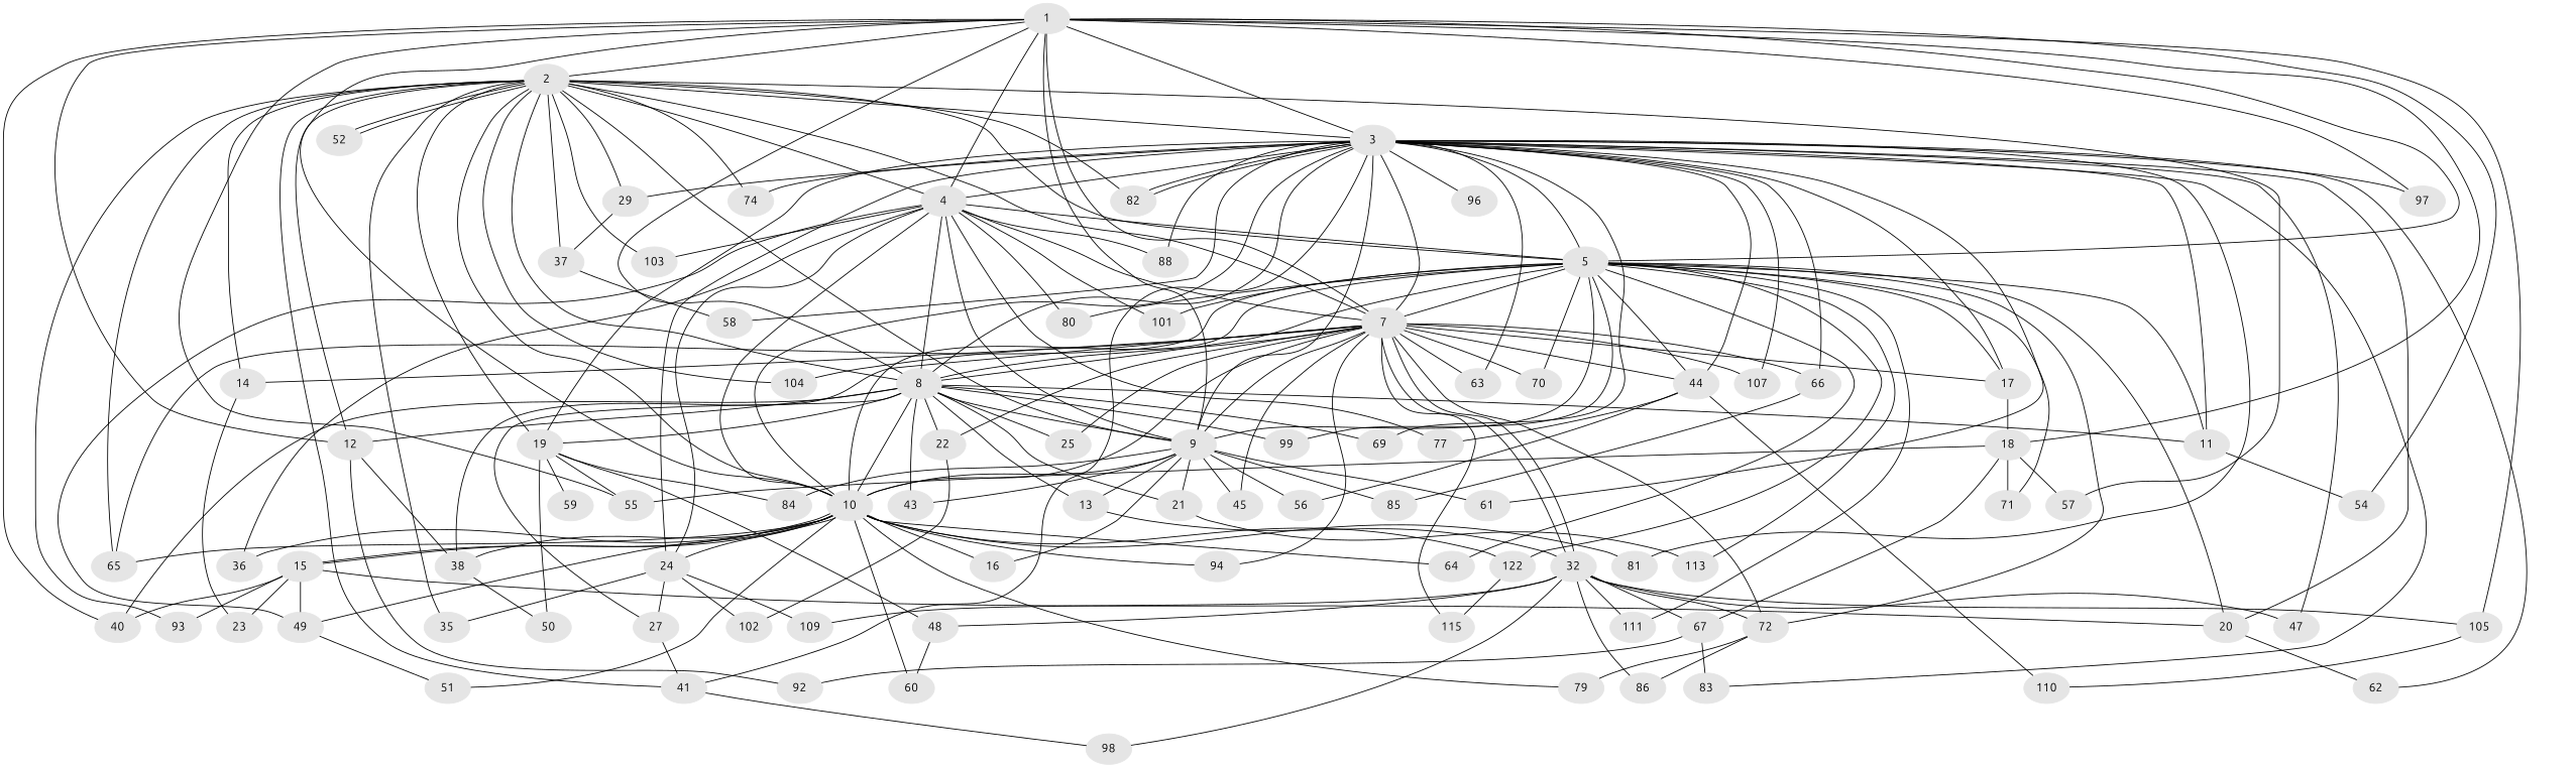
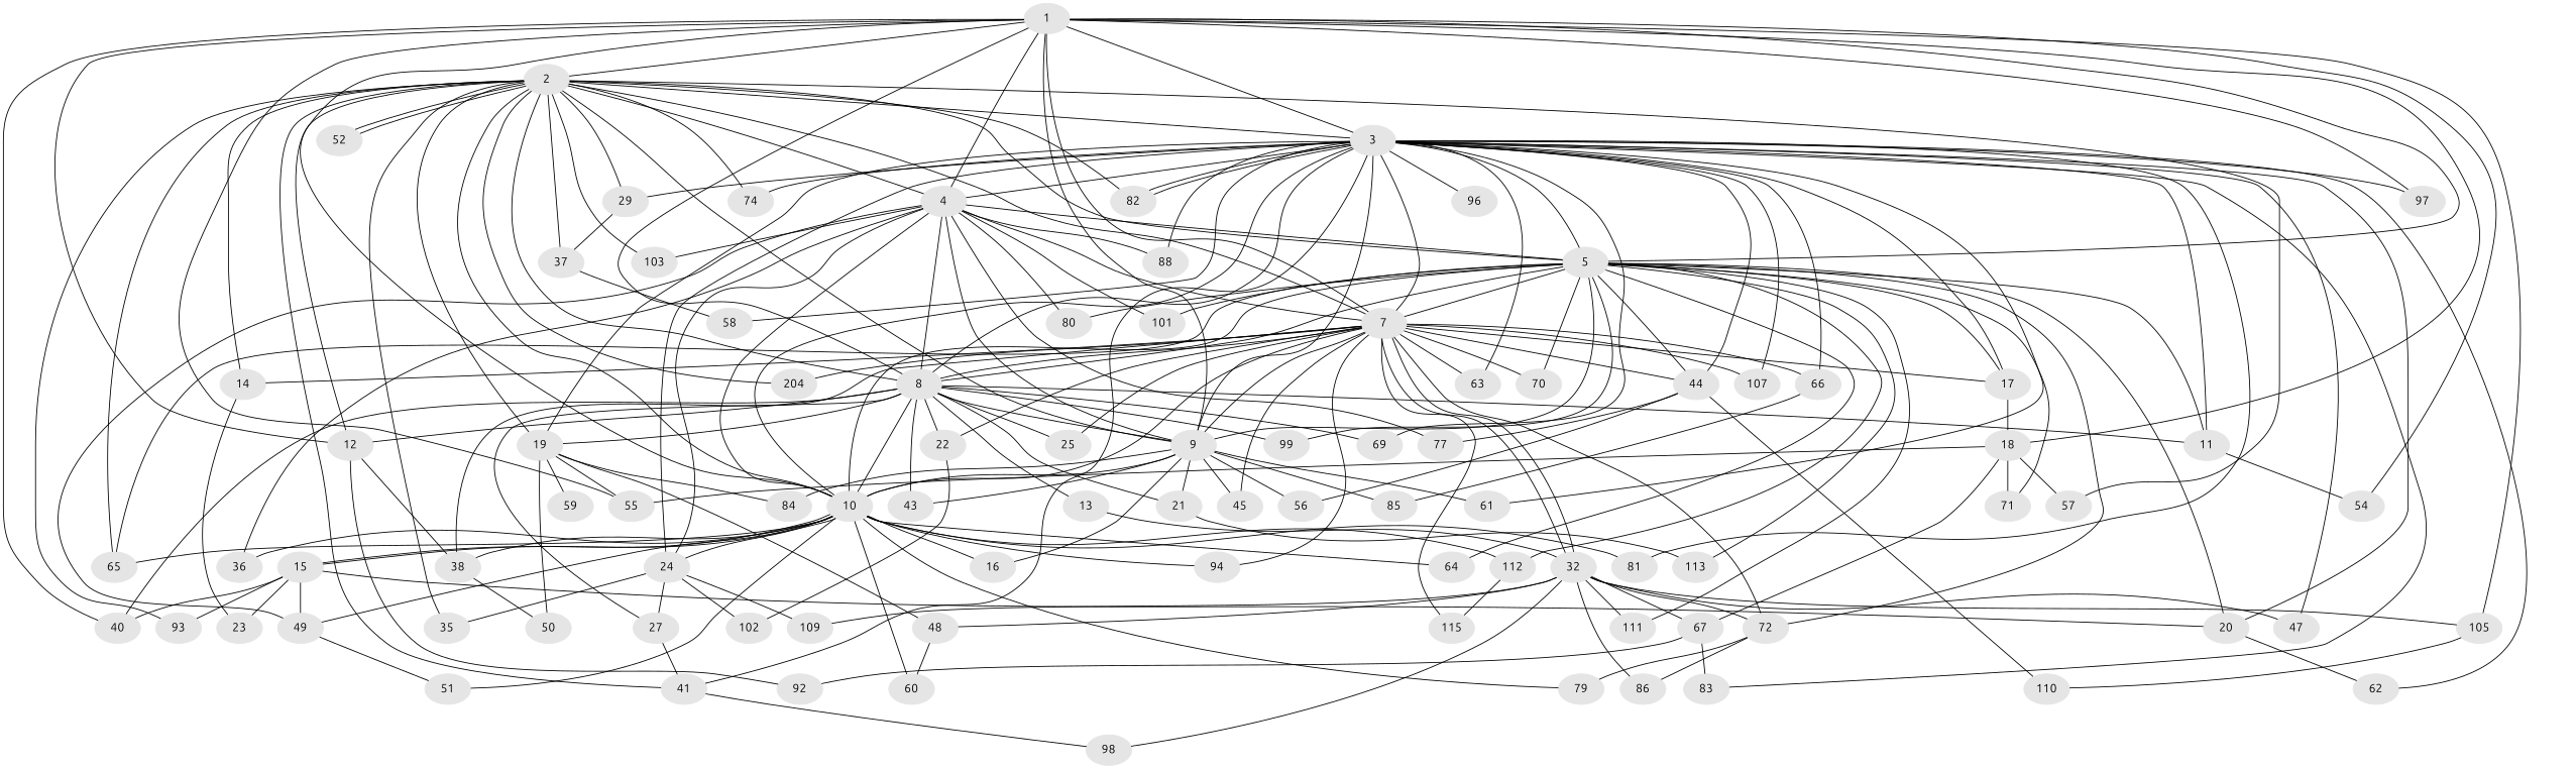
  graph {
    fontname=Ubuntu
    node [color=gray90 fontname=Ubuntu style=filled]
    edge [fontname=Ubuntu]
    1 [super="+87"]
    2 [super="+28"]
    3 [super="+6"]
    4 [super="+90"]
    5 [super="+91"]
    7 [super="+114"]
    8 [super="+75"]
    9 [super="+31"]
    10 [super="+100"]
    12 [super="+33"]
    18
    40 [super="+46"]
    54
    55
    97
    105
    14
    19 [super="+30"]
    29
    35
    37
    41 [super="+53"]
    52
    57
    65 [super="+72"]
    74
    82 [super="+95"]
    93
    103
-   104
+   104 [label=204]
    11 [super="+34"]
    17 [super="+26"]
    20
    24 [super="+39"]
    44 [super="+106"]
    47
    61
    62
    63
    66
    n41 [label=58]
    69
    81
    83
    88
    96
    107
    36
    49 [super="+58"]
    77 [super="+108"]
    80
    101
    64
    70
    71
    n56 [label=72 super="+78"]
    99
    111
-   112 [label=122]
+   112
    113
    22
    25
    32 [super="+76"]
    38 [super="+42"]
    45
    94
    115
    13
    21
    27
    43
    16
    56
    84
    85
    15 [super="+89"]
    51
    60
    79
    92
    67
    110
    23
    59
    48
    50
    98
    102
    109
    86
    1 -- 2
    1 -- 3 [weight=2]
    1 -- 4
    1 -- 5
    1 -- 7
    1 -- 8
    1 -- 9
    1 -- 10
    1 -- 12
    1 -- 18
    1 -- 40
    1 -- 54
    1 -- 55
    1 -- 97
    1 -- 105
    2 -- 3 [weight=2]
    2 -- 4
    2 -- 5
    2 -- 7
    2 -- 8
    2 -- 9
    2 -- 10
    2 -- 12
    2 -- 14
    2 -- 19
    2 -- 29
    2 -- 35
    2 -- 37
    2 -- 41
    2 -- 52
    2 -- 52
    2 -- 57
    2 -- 65
    2 -- 74
    2 -- 82
    2 -- 93
    2 -- 103
    2 -- 104
    3 -- 4 [weight=2]
    3 -- 5 [weight=2]
    3 -- 7 [weight=2]
    3 -- 8 [weight=2]
    3 -- 9 [weight=3]
    3 -- 10 [weight=2]
    3 -- 97
    3 -- 19
    3 -- 29
    3 -- 41
    3 -- 74
    3 -- 82
    3 -- 82
    3 -- 11
    3 -- 17
    3 -- 20
    3 -- 24
    3 -- 44
    3 -- 47
    3 -- 61
    3 -- 62
    3 -- 63
    3 -- 66
    3 -- n41
    3 -- 69
    3 -- 81
    3 -- 83
    3 -- 88
    3 -- 96 [weight=2]
    3 -- 107
    4 -- 5
    4 -- 7
    4 -- 8
    4 -- 9 [weight=2]
    4 -- 10
    4 -- 103
    4 -- 24
    4 -- 88
    4 -- 36
    4 -- 49
    4 -- 77
    4 -- 80
    4 -- 101
    5 -- 7
    5 -- 8
    5 -- 9
    5 -- 10 [weight=2]
    5 -- 65
    5 -- 11
    5 -- 17
    5 -- 20
    5 -- 44
    5 -- 80
    5 -- 101
    5 -- 64
    5 -- 70
    5 -- 71
    5 -- n56
    5 -- 99
    5 -- 111
    5 -- 112
    5 -- 113
    7 -- 8 [weight=2]
    7 -- 9
    7 -- 10 [weight=2]
    7 -- 14
    7 -- 104
    7 -- 17
    7 -- 44
    7 -- 63
    7 -- 66
    7 -- 107
    7 -- 70
    7 -- n56 [weight=2]
    7 -- 22
    7 -- 25
    7 -- 32
    7 -- 32
    7 -- 38
    7 -- 45
    7 -- 94
    7 -- 115
    8 -- 9
    8 -- 10
    8 -- 12
    8 -- 40
    8 -- 19
    8 -- 11
    8 -- 69
    8 -- 99
    8 -- 22
    8 -- 25
    8 -- 13
    8 -- 21
    8 -- 27
    8 -- 43
    9 -- 10
    9 -- 61
    9 -- 45
-   9 -- 13
    9 -- 21
    9 -- 43
    9 -- 16
    9 -- 56
    9 -- 84
    9 -- 85
    10 -- 65
    10 -- 24
    10 -- 81
    10 -- 36
    10 -- 49
    10 -- 64
    10 -- 112
    10 -- 38
    10 -- 94
    10 -- 16
    10 -- 15
    10 -- 15
    10 -- 51
    10 -- 60
    10 -- 79
    12 -- 38
    12 -- 92
    18 -- 55
    18 -- 57
    18 -- 71
    18 -- 67
    105 -- 110
    14 -- 23
    19 -- 55
    19 -- 84
    19 -- 59
    19 -- 48
    19 -- 50
    29 -- 37
    37 -- n41
    41 -- 98
    11 -- 54
    17 -- 18
    20 -- 62
    24 -- 35
    24 -- 27
    24 -- 102
    24 -- 109
    44 -- 77 [weight=2]
    44 -- 56
    44 -- 110
    66 -- 85
    49 -- 51
    n56 -- 79
    n56 -- 86
    112 -- 115
    22 -- 102
    32 -- 105
    32 -- 47
    32 -- n56
    32 -- 111
    32 -- 67
    32 -- 48
    32 -- 98
    32 -- 109
    32 -- 86
    38 -- 50
    13 -- 32
    21 -- 113
    27 -- 41
    15 -- 40
    15 -- 93
    15 -- 20
    15 -- 49
    15 -- 23
    67 -- 83
    67 -- 92
    48 -- 60
  }
